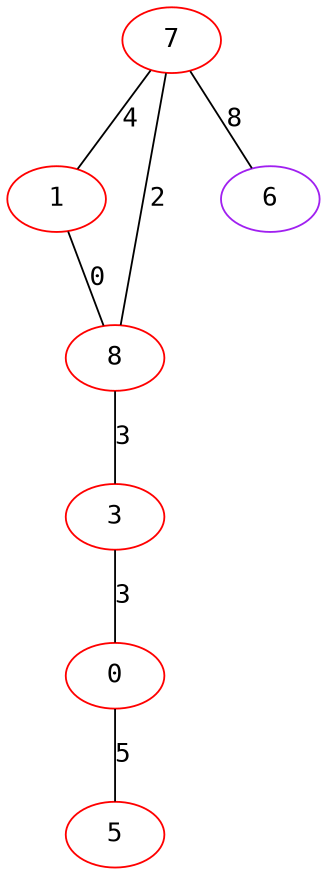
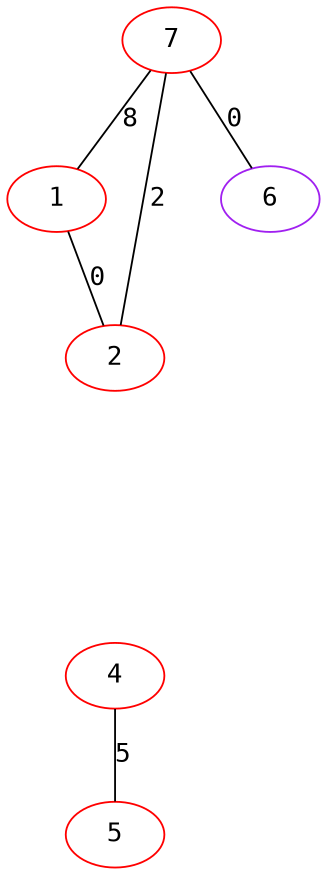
  graph {
    fontname="DejaVu Sans Mono"
    node [color=red fontname="DejaVu Sans Mono" weight=1]
    edge [fontname="DejaVu Sans Mono"]
    n1 [label=7]
    1
-   2 [label=8]
+   2
    6 [color=purple weight=4]
-   3
-   4 [label=0]
+   4
    5
-   n1 -- 1 [label=4]
+   n1 -- 1 [label=8]
    n1 -- 2 [label=2]
-   n1 -- 6 [label=8]
+   n1 -- 6 [label=0]
    1 -- 2 [label=0]
-   2 -- 3 [label=3]
-   3 -- 4 [label=3]
    4 -- 5 [label=5]
  }
